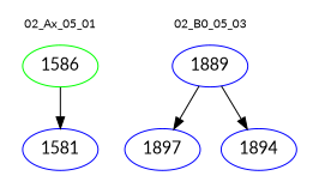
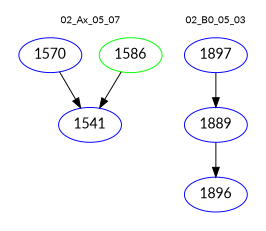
  digraph {
    fontname=Lato
    node [color=blue fontname=Lato]
    edge [color=black fontname=Lato]
    n1 [color=green label=1586]
-   n3 [label=1581]
+   n2 [label=1570]
+   n3 [label=1541]
    n4 [label=1897]
    n5 [label=1889]
-   n6 [label=1894]
+   n6 [label=1896]
    subgraph cluster_1 {
      color=white
      fontsize=10
-     label="02_Ax_05_01"
+     label="02_Ax_05_07"
      n1
+     n2
      n3
    }
    subgraph cluster_2 {
      color=white
      fontsize=10
      label="02_B0_05_03"
      n4
      n5
      n6
    }
    n1 -> n3
-   n5 -> n4
+   n2 -> n3
+   n4 -> n5
    n5 -> n6
  }
